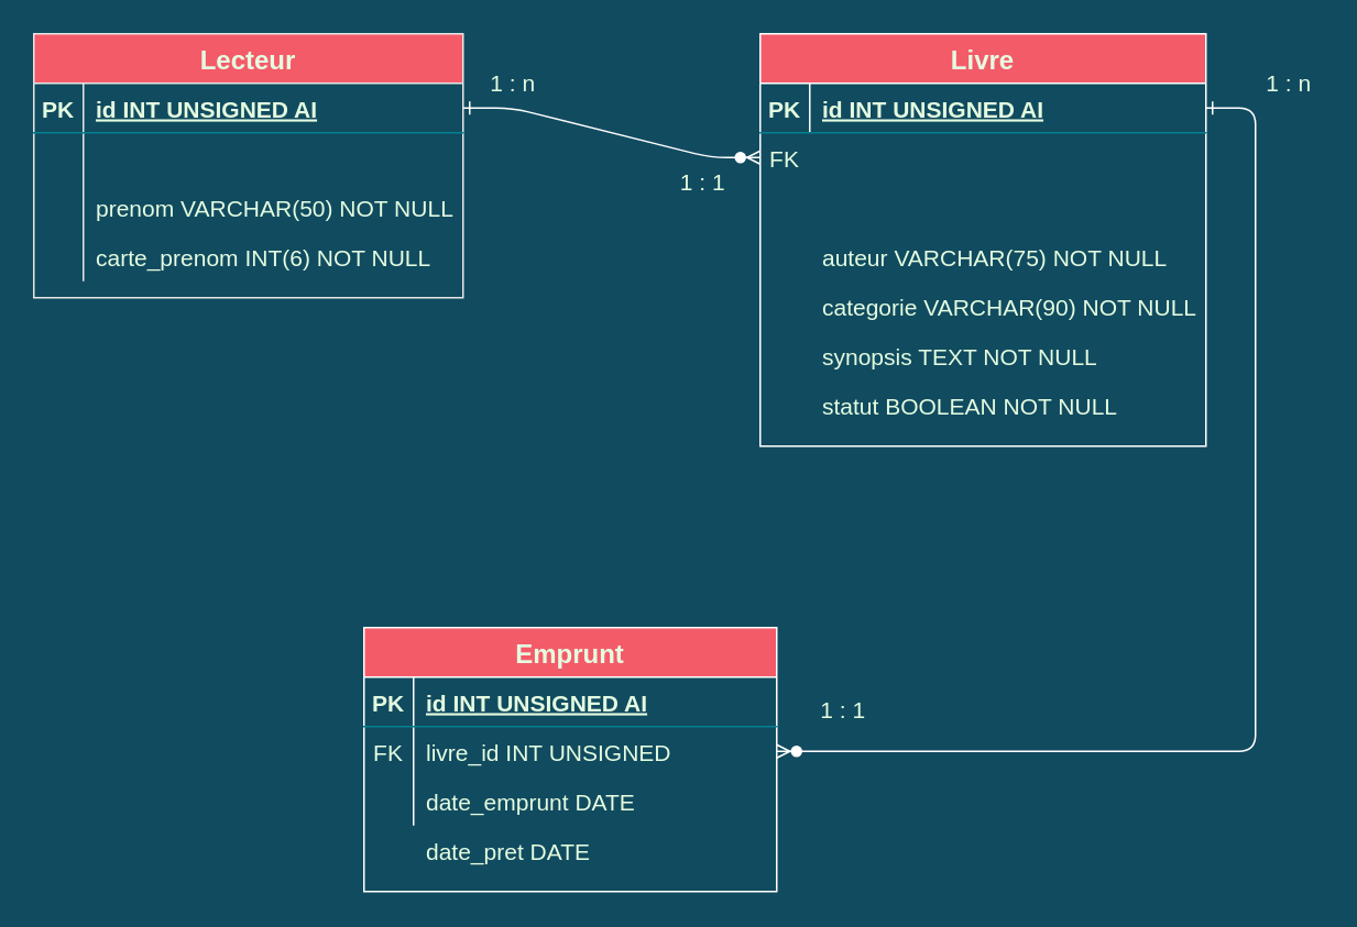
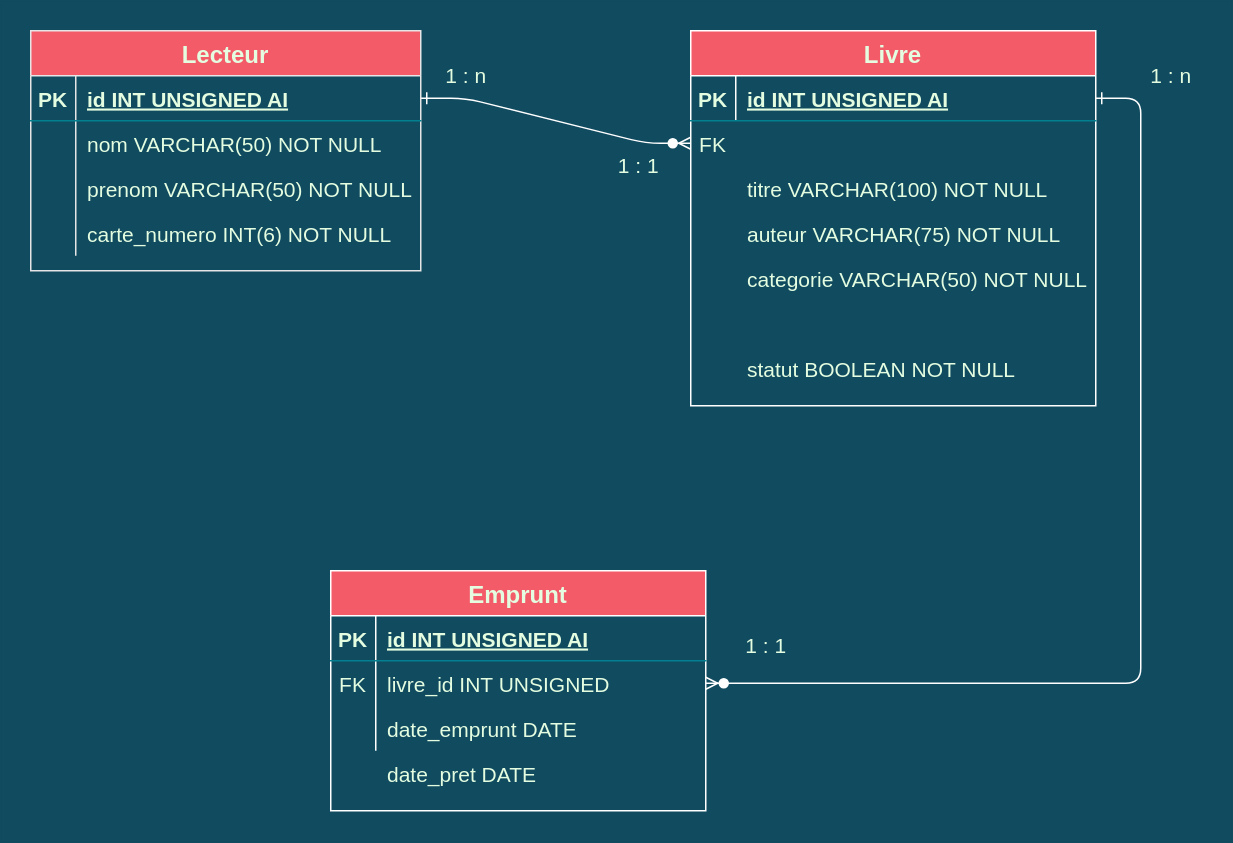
  <mxCell id="0" />
  <mxCell id="1" parent="0" />
  <mxCell id="2" value="" style="edgeStyle=entityRelationEdgeStyle;endArrow=ERzeroToMany;startArrow=ERone;endFill=1;startFill=0;entryX=0;entryY=0.5;entryDx=0;entryDy=0;labelBackgroundColor=#114B5F;fontColor=#E4FDE1;strokeColor=#FFFFFF;" parent="1" source="21" target="8" edge="1"><mxGeometry width="100" height="100" relative="1" as="geometry"><mxPoint x="320" y="700" as="sourcePoint" /><mxPoint x="460" y="290" as="targetPoint" /></mxGeometry></mxCell>
  <mxCell id="3" value="" style="edgeStyle=entityRelationEdgeStyle;endArrow=ERzeroToMany;startArrow=ERone;endFill=1;startFill=0;labelBackgroundColor=#114B5F;fontColor=#E4FDE1;strokeColor=#FFFFFF;" parent="1" source="5" target="14" edge="1"><mxGeometry width="100" height="100" relative="1" as="geometry"><mxPoint x="380" y="160" as="sourcePoint" /><mxPoint x="440" y="185" as="targetPoint" /></mxGeometry></mxCell>
  <mxCell id="4" value="Livre" style="shape=table;startSize=30;container=1;collapsible=1;childLayout=tableLayout;fixedRows=1;rowLines=0;fontStyle=1;align=center;resizeLast=1;fillColor=#F45B69;fontColor=#E4FDE1;fontSize=16;strokeColor=#FFFFFF;" parent="1" vertex="1"><mxGeometry x="460" y="20" width="270" height="250" as="geometry" /></mxCell>
  <mxCell id="5" value="" style="shape=partialRectangle;collapsible=0;dropTarget=0;pointerEvents=0;fillColor=none;points=[[0,0.5],[1,0.5]];portConstraint=eastwest;top=0;left=0;right=0;bottom=1;strokeColor=#028090;fontColor=#E4FDE1;fontSize=14;" parent="4" vertex="1"><mxGeometry y="30" width="270" height="30" as="geometry" /></mxCell>
  <mxCell id="6" value="PK" style="shape=partialRectangle;overflow=hidden;connectable=0;fillColor=none;top=0;left=0;bottom=0;right=0;fontStyle=1;strokeColor=#028090;fontColor=#E4FDE1;fontSize=14;" parent="5" vertex="1"><mxGeometry width="30" height="30" as="geometry" /></mxCell>
  <mxCell id="7" value="id INT UNSIGNED AI" style="shape=partialRectangle;overflow=hidden;connectable=0;fillColor=none;top=0;left=0;bottom=0;right=0;align=left;spacingLeft=6;fontStyle=5;strokeColor=#028090;fontColor=#E4FDE1;fontSize=14;" parent="5" vertex="1"><mxGeometry x="30" width="240" height="30" as="geometry" /></mxCell>
  <mxCell id="8" value="" style="shape=partialRectangle;collapsible=0;dropTarget=0;pointerEvents=0;fillColor=none;top=0;left=0;bottom=0;right=0;points=[[0,0.5],[1,0.5]];portConstraint=eastwest;strokeColor=#028090;fontColor=#E4FDE1;fontSize=14;" parent="4" vertex="1"><mxGeometry y="60" width="270" height="30" as="geometry" /></mxCell>
  <mxCell id="9" value="FK" style="shape=partialRectangle;connectable=0;fillColor=none;top=0;left=0;bottom=0;right=0;fontStyle=0;overflow=hidden;strokeColor=#028090;fontColor=#E4FDE1;fontSize=14;" parent="8" vertex="1"><mxGeometry width="30" height="30" as="geometry" /></mxCell>
  <mxCell id="10" value="Emprunt" style="shape=table;startSize=30;container=1;collapsible=1;childLayout=tableLayout;fixedRows=1;rowLines=0;fontStyle=1;align=center;resizeLast=1;fillColor=#F45B69;fontColor=#E4FDE1;fontSize=16;strokeColor=#FFFFFF;" parent="1" vertex="1"><mxGeometry x="220" y="380" width="250" height="160" as="geometry" /></mxCell>
  <mxCell id="11" value="" style="shape=partialRectangle;collapsible=0;dropTarget=0;pointerEvents=0;fillColor=none;points=[[0,0.5],[1,0.5]];portConstraint=eastwest;top=0;left=0;right=0;bottom=1;strokeColor=#028090;fontColor=#E4FDE1;fontSize=14;" parent="10" vertex="1"><mxGeometry y="30" width="250" height="30" as="geometry" /></mxCell>
  <mxCell id="12" value="PK" style="shape=partialRectangle;overflow=hidden;connectable=0;fillColor=none;top=0;left=0;bottom=0;right=0;fontStyle=1;strokeColor=#028090;fontColor=#E4FDE1;fontSize=14;" parent="11" vertex="1"><mxGeometry width="30" height="30" as="geometry" /></mxCell>
  <mxCell id="13" value="id INT UNSIGNED AI" style="shape=partialRectangle;overflow=hidden;connectable=0;fillColor=none;top=0;left=0;bottom=0;right=0;align=left;spacingLeft=6;fontStyle=5;strokeColor=#028090;fontColor=#E4FDE1;fontSize=14;" parent="11" vertex="1"><mxGeometry x="30" width="220" height="30" as="geometry" /></mxCell>
  <mxCell id="14" value="" style="shape=partialRectangle;collapsible=0;dropTarget=0;pointerEvents=0;fillColor=none;points=[[0,0.5],[1,0.5]];portConstraint=eastwest;top=0;left=0;right=0;bottom=0;strokeColor=#028090;fontColor=#E4FDE1;fontSize=14;" parent="10" vertex="1"><mxGeometry y="60" width="250" height="30" as="geometry" /></mxCell>
  <mxCell id="15" value="FK" style="shape=partialRectangle;overflow=hidden;connectable=0;fillColor=none;top=0;left=0;bottom=0;right=0;strokeColor=#028090;fontColor=#E4FDE1;fontSize=14;" parent="14" vertex="1"><mxGeometry width="30" height="30" as="geometry" /></mxCell>
  <mxCell id="16" value="livre_id INT UNSIGNED " style="shape=partialRectangle;overflow=hidden;connectable=0;fillColor=none;top=0;left=0;bottom=0;right=0;align=left;spacingLeft=6;strokeColor=#028090;fontColor=#E4FDE1;fontSize=14;" parent="14" vertex="1"><mxGeometry x="30" width="220" height="30" as="geometry" /></mxCell>
  <mxCell id="17" value="" style="shape=partialRectangle;collapsible=0;dropTarget=0;pointerEvents=0;fillColor=none;points=[[0,0.5],[1,0.5]];portConstraint=eastwest;top=0;left=0;right=0;bottom=0;strokeColor=#028090;fontColor=#E4FDE1;" parent="10" vertex="1"><mxGeometry y="90" width="250" height="30" as="geometry" /></mxCell>
  <mxCell id="18" value="" style="shape=partialRectangle;overflow=hidden;connectable=0;fillColor=none;top=0;left=0;bottom=0;right=0;strokeColor=#028090;fontColor=#E4FDE1;" parent="17" vertex="1"><mxGeometry width="30" height="30" as="geometry" /></mxCell>
  <mxCell id="19" value="" style="shape=partialRectangle;overflow=hidden;connectable=0;fillColor=none;top=0;left=0;bottom=0;right=0;align=left;spacingLeft=6;strokeColor=#028090;fontColor=#E4FDE1;fontSize=14;" parent="17" vertex="1"><mxGeometry x="30" width="220" height="30" as="geometry" /></mxCell>
  <mxCell id="20" value="Lecteur" style="shape=table;startSize=30;container=1;collapsible=1;childLayout=tableLayout;fixedRows=1;rowLines=0;fontStyle=1;align=center;resizeLast=1;fillColor=#F45B69;fontColor=#E4FDE1;fontSize=16;strokeColor=#E6E6E6;" parent="1" vertex="1"><mxGeometry x="20" y="20" width="260" height="160" as="geometry" /></mxCell>
  <mxCell id="21" value="" style="shape=partialRectangle;collapsible=0;dropTarget=0;pointerEvents=0;fillColor=none;points=[[0,0.5],[1,0.5]];portConstraint=eastwest;top=0;left=0;right=0;bottom=1;strokeColor=#028090;fontColor=#E4FDE1;fontSize=14;" parent="20" vertex="1"><mxGeometry y="30" width="260" height="30" as="geometry" /></mxCell>
  <mxCell id="22" value="PK" style="shape=partialRectangle;overflow=hidden;connectable=0;fillColor=none;top=0;left=0;bottom=0;right=0;fontStyle=1;strokeColor=#028090;fontColor=#E4FDE1;fontSize=14;" parent="21" vertex="1"><mxGeometry width="30" height="30" as="geometry" /></mxCell>
  <mxCell id="23" value="id INT UNSIGNED AI" style="shape=partialRectangle;overflow=hidden;connectable=0;fillColor=none;top=0;left=0;bottom=0;right=0;align=left;spacingLeft=6;fontStyle=5;strokeColor=#028090;fontColor=#E4FDE1;fontSize=14;" parent="21" vertex="1"><mxGeometry x="30" width="230" height="30" as="geometry" /></mxCell>
  <mxCell id="24" value="" style="shape=partialRectangle;collapsible=0;dropTarget=0;pointerEvents=0;fillColor=none;points=[[0,0.5],[1,0.5]];portConstraint=eastwest;top=0;left=0;right=0;bottom=0;strokeColor=#028090;fontColor=#E4FDE1;" parent="20" vertex="1"><mxGeometry y="60" width="260" height="30" as="geometry" /></mxCell>
  <mxCell id="25" value="" style="shape=partialRectangle;overflow=hidden;connectable=0;fillColor=none;top=0;left=0;bottom=0;right=0;strokeColor=#028090;fontColor=#E4FDE1;" parent="24" vertex="1"><mxGeometry width="30" height="30" as="geometry" /></mxCell>
+ <mxCell id="26" value="nom VARCHAR(50) NOT NULL" style="shape=partialRectangle;overflow=hidden;connectable=0;fillColor=none;top=0;left=0;bottom=0;right=0;align=left;spacingLeft=6;strokeColor=#028090;fontColor=#E4FDE1;fontSize=14;" parent="24" vertex="1"><mxGeometry x="30" width="230" height="30" as="geometry" /></mxCell>
  <mxCell id="27" value="" style="shape=partialRectangle;collapsible=0;dropTarget=0;pointerEvents=0;fillColor=none;top=0;left=0;bottom=0;right=0;points=[[0,0.5],[1,0.5]];portConstraint=eastwest;strokeColor=#028090;fontColor=#E4FDE1;" parent="20" vertex="1"><mxGeometry y="90" width="260" height="30" as="geometry" /></mxCell>
  <mxCell id="28" value="" style="shape=partialRectangle;connectable=0;fillColor=none;top=0;left=0;bottom=0;right=0;editable=1;overflow=hidden;strokeColor=#028090;fontColor=#E4FDE1;" parent="27" vertex="1"><mxGeometry width="30" height="30" as="geometry" /></mxCell>
  <mxCell id="29" value="prenom VARCHAR(50) NOT NULL" style="shape=partialRectangle;connectable=0;fillColor=none;top=0;left=0;bottom=0;right=0;align=left;spacingLeft=6;overflow=hidden;strokeColor=#028090;fontColor=#E4FDE1;fontSize=14;" parent="27" vertex="1"><mxGeometry x="30" width="230" height="30" as="geometry" /></mxCell>
  <mxCell id="30" value="" style="shape=partialRectangle;collapsible=0;dropTarget=0;pointerEvents=0;fillColor=none;top=0;left=0;bottom=0;right=0;points=[[0,0.5],[1,0.5]];portConstraint=eastwest;strokeColor=#028090;fontColor=#E4FDE1;" parent="20" vertex="1"><mxGeometry y="120" width="260" height="30" as="geometry" /></mxCell>
  <mxCell id="31" value="" style="shape=partialRectangle;connectable=0;fillColor=none;top=0;left=0;bottom=0;right=0;editable=1;overflow=hidden;strokeColor=#028090;fontColor=#E4FDE1;" parent="30" vertex="1"><mxGeometry width="30" height="30" as="geometry" /></mxCell>
- <mxCell id="32" value="carte_prenom INT(6) NOT NULL" style="shape=partialRectangle;connectable=0;fillColor=none;top=0;left=0;bottom=0;right=0;align=left;spacingLeft=6;overflow=hidden;strokeColor=#028090;fontColor=#E4FDE1;fontSize=14;" parent="30" vertex="1"><mxGeometry x="30" width="230" height="30" as="geometry" /></mxCell>
- <mxCell id="33" value="categorie VARCHAR(90) NOT NULL" style="shape=partialRectangle;connectable=0;fillColor=none;top=0;left=0;bottom=0;right=0;align=left;spacingLeft=6;overflow=hidden;strokeColor=#028090;fontColor=#E4FDE1;fontSize=14;" parent="1" vertex="1"><mxGeometry x="490" y="170" width="240" height="30" as="geometry" /></mxCell>
- <mxCell id="34" value="synopsis TEXT NOT NULL" style="shape=partialRectangle;connectable=0;fillColor=none;top=0;left=0;bottom=0;right=0;align=left;spacingLeft=6;overflow=hidden;strokeColor=#028090;fontColor=#E4FDE1;fontSize=14;" parent="1" vertex="1"><mxGeometry x="490" y="200" width="240" height="30" as="geometry" /></mxCell>
+ <mxCell id="32" value="carte_numero INT(6) NOT NULL" style="shape=partialRectangle;connectable=0;fillColor=none;top=0;left=0;bottom=0;right=0;align=left;spacingLeft=6;overflow=hidden;strokeColor=#028090;fontColor=#E4FDE1;fontSize=14;" parent="30" vertex="1"><mxGeometry x="30" width="230" height="30" as="geometry" /></mxCell>
+ <mxCell id="33" value="categorie VARCHAR(50) NOT NULL" style="shape=partialRectangle;connectable=0;fillColor=none;top=0;left=0;bottom=0;right=0;align=left;spacingLeft=6;overflow=hidden;strokeColor=#028090;fontColor=#E4FDE1;fontSize=14;" parent="1" vertex="1"><mxGeometry x="490" y="170" width="240" height="30" as="geometry" /></mxCell>
+ <mxCell id="35" value="titre VARCHAR(100) NOT NULL" style="shape=partialRectangle;connectable=0;fillColor=none;top=0;left=0;bottom=0;right=0;align=left;spacingLeft=6;overflow=hidden;strokeColor=#028090;fontColor=#E4FDE1;fontSize=14;" parent="1" vertex="1"><mxGeometry x="490" y="110" width="240" height="30" as="geometry" /></mxCell>
  <mxCell id="36" value="auteur VARCHAR(75) NOT NULL" style="shape=partialRectangle;connectable=0;fillColor=none;top=0;left=0;bottom=0;right=0;align=left;spacingLeft=6;overflow=hidden;strokeColor=#028090;fontColor=#E4FDE1;fontSize=14;" parent="1" vertex="1"><mxGeometry x="490" y="140" width="240" height="30" as="geometry" /></mxCell>
  <mxCell id="37" value="statut BOOLEAN NOT NULL" style="shape=partialRectangle;connectable=0;fillColor=none;top=0;left=0;bottom=0;right=0;align=left;spacingLeft=6;overflow=hidden;strokeColor=#028090;fontColor=#E4FDE1;fontSize=14;" parent="1" vertex="1"><mxGeometry x="490" y="230" width="240" height="30" as="geometry" /></mxCell>
  <mxCell id="38" value="date_pret DATE" style="shape=partialRectangle;connectable=0;fillColor=none;top=0;left=0;bottom=0;right=0;align=left;spacingLeft=6;overflow=hidden;strokeColor=#028090;fontColor=#E4FDE1;fontSize=14;" parent="1" vertex="1"><mxGeometry x="250" y="500" width="240" height="30" as="geometry" /></mxCell>
  <mxCell id="39" value="1 : 1" style="text;html=1;align=center;verticalAlign=middle;resizable=0;points=[];autosize=1;strokeColor=none;fontColor=#E4FDE1;fontSize=14;" parent="1" vertex="1"><mxGeometry x="405" y="100" width="40" height="20" as="geometry" /></mxCell>
  <mxCell id="40" value="1 : n" style="text;html=1;align=center;verticalAlign=middle;resizable=0;points=[];autosize=1;strokeColor=none;fontColor=#E4FDE1;fontSize=14;" parent="1" vertex="1"><mxGeometry x="290" y="40" width="40" height="20" as="geometry" /></mxCell>
  <mxCell id="41" value="1 : 1" style="text;html=1;align=center;verticalAlign=middle;resizable=0;points=[];autosize=1;strokeColor=none;fontSize=14;fontColor=#E4FDE1;" parent="1" vertex="1"><mxGeometry x="490" y="420" width="40" height="20" as="geometry" /></mxCell>
  <mxCell id="42" value="1 : n" style="text;html=1;align=center;verticalAlign=middle;resizable=0;points=[];autosize=1;strokeColor=none;fontSize=14;fontColor=#E4FDE1;" parent="1" vertex="1"><mxGeometry x="760" y="40" width="40" height="20" as="geometry" /></mxCell>
  <mxCell id="43" value="date_emprunt DATE" style="shape=partialRectangle;connectable=0;fillColor=none;top=0;left=0;bottom=0;right=0;align=left;spacingLeft=6;overflow=hidden;strokeColor=#028090;fontColor=#E4FDE1;fontSize=14;" parent="1" vertex="1"><mxGeometry x="250" y="470" width="240" height="30" as="geometry" /></mxCell>
